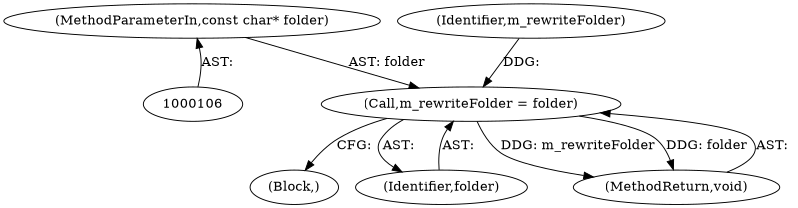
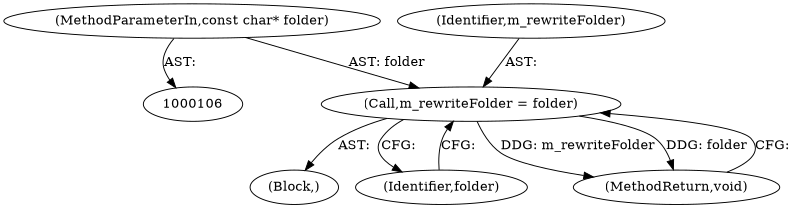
  digraph {
    n1 [label="(Call,m_rewriteFolder = folder)"]
    n2 [label="(Block,)"]
    n3 [label="(Identifier,folder)"]
    n4 [label="(MethodReturn,void)"]
    n5 [label="(MethodParameterIn,const char* folder)"]
    n6 [label=1000106]
    n7 [label="(Identifier,m_rewriteFolder)"]
-   n1 -> n2 [label="CFG: "]
-   n1 -> n3 [label="AST: "]
+   n1 -> n2 [label="AST: "]
+   n1 -> n3 [label="CFG: "]
    n1 -> n4 [label="DDG: m_rewriteFolder"]
    n1 -> n4 [label="DDG: folder"]
-   n3 -> n1 [label="AST: "]
-   n4 -> n1 [label="AST: "]
+   n3 -> n1 [label="CFG: "]
+   n4 -> n1 [label="CFG: "]
    n5 -> n1 [label="AST: folder"]
-   n6 -> n5 [label="AST: "]
-   n7 -> n1 [label="DDG: "]
+   n5 -> n6 [label="AST: "]
+   n7 -> n1 [label="AST: "]
  }
